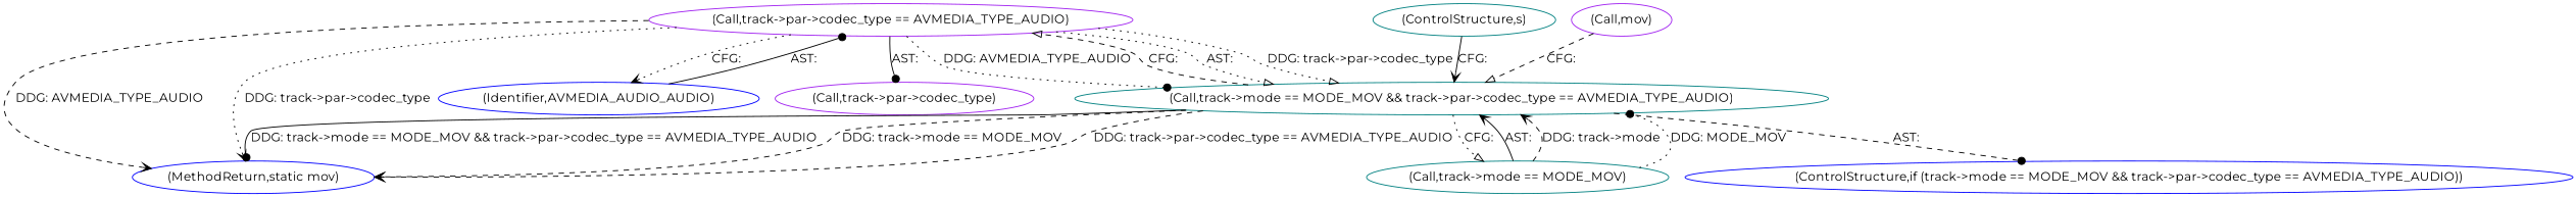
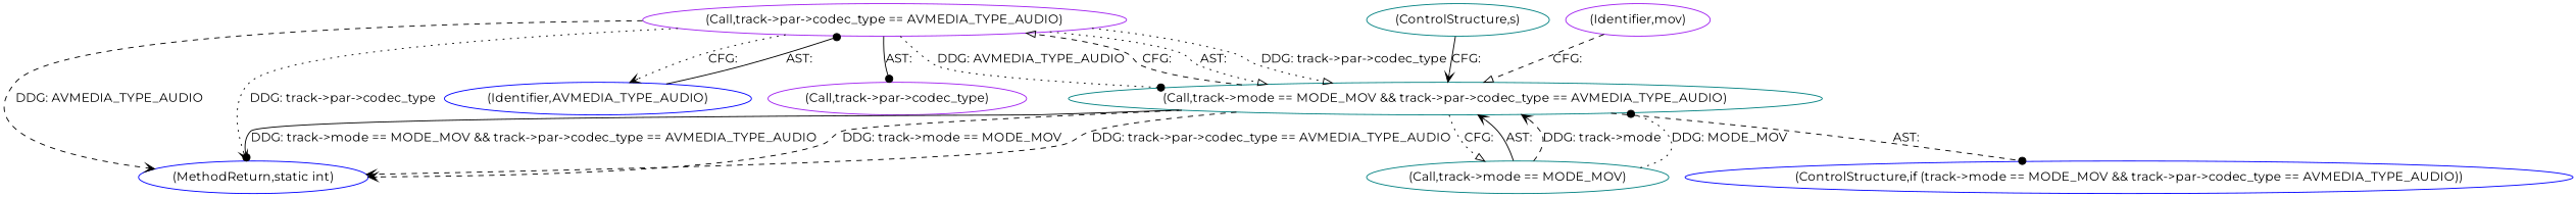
  digraph {
    fontname=Montserrat
    node [color=purple fontname=Montserrat]
    edge [arrowhead=vee fontname=Montserrat style=dotted]
    n1 [label="(Call,track->par->codec_type == AVMEDIA_TYPE_AUDIO)"]
    n2 [color=teal label="(Call,track->mode == MODE_MOV && track->par->codec_type == AVMEDIA_TYPE_AUDIO)"]
-   n3 [color=blue label="(MethodReturn,static mov)"]
-   n4 [color=blue label="(Identifier,AVMEDIA_AUDIO_AUDIO)"]
+   n3 [color=blue label="(MethodReturn,static int)"]
+   n4 [color=blue label="(Identifier,AVMEDIA_TYPE_AUDIO)"]
    n5 [label="(Call,track->par->codec_type)"]
    n6 [color=teal label="(Call,track->mode == MODE_MOV)"]
    n7 [color=blue label="(ControlStructure,if (track->mode == MODE_MOV && track->par->codec_type == AVMEDIA_TYPE_AUDIO))"]
    n8 [color=teal label="(ControlStructure,s)"]
-   n9 [label="(Call,mov)"]
+   n9 [label="(Identifier,mov)"]
    n1 -> n2 [arrowhead=onormal label="AST: "]
    n1 -> n2 [arrowhead=onormal label="DDG: track->par->codec_type"]
    n1 -> n2 [arrowhead=dot label="DDG: AVMEDIA_TYPE_AUDIO"]
    n1 -> n3 [label="DDG: AVMEDIA_TYPE_AUDIO" style=dashed]
    n1 -> n3 [label="DDG: track->par->codec_type"]
    n1 -> n4 [label="CFG: "]
    n1 -> n5 [arrowhead=dot label="AST: " style=solid]
    n2 -> n1 [arrowhead=onormal label="CFG: " style=dashed]
    n2 -> n3 [label="DDG: track->mode == MODE_MOV" style=dashed]
    n2 -> n3 [label="DDG: track->par->codec_type == AVMEDIA_TYPE_AUDIO" style=dashed]
    n2 -> n3 [arrowhead=dot label="DDG: track->mode == MODE_MOV && track->par->codec_type == AVMEDIA_TYPE_AUDIO" style=solid]
    n2 -> n6 [arrowhead=onormal label="CFG: "]
    n2 -> n7 [arrowhead=dot label="AST: " style=dashed]
    n4 -> n1 [arrowhead=dot label="AST: " style=solid]
    n6 -> n2 [label="AST: " style=solid]
    n6 -> n2 [label="DDG: track->mode" style=dashed]
    n6 -> n2 [arrowhead=dot label="DDG: MODE_MOV"]
    n8 -> n2 [label="CFG: " style=solid]
    n9 -> n2 [arrowhead=onormal label="CFG: " style=dashed]
  }
